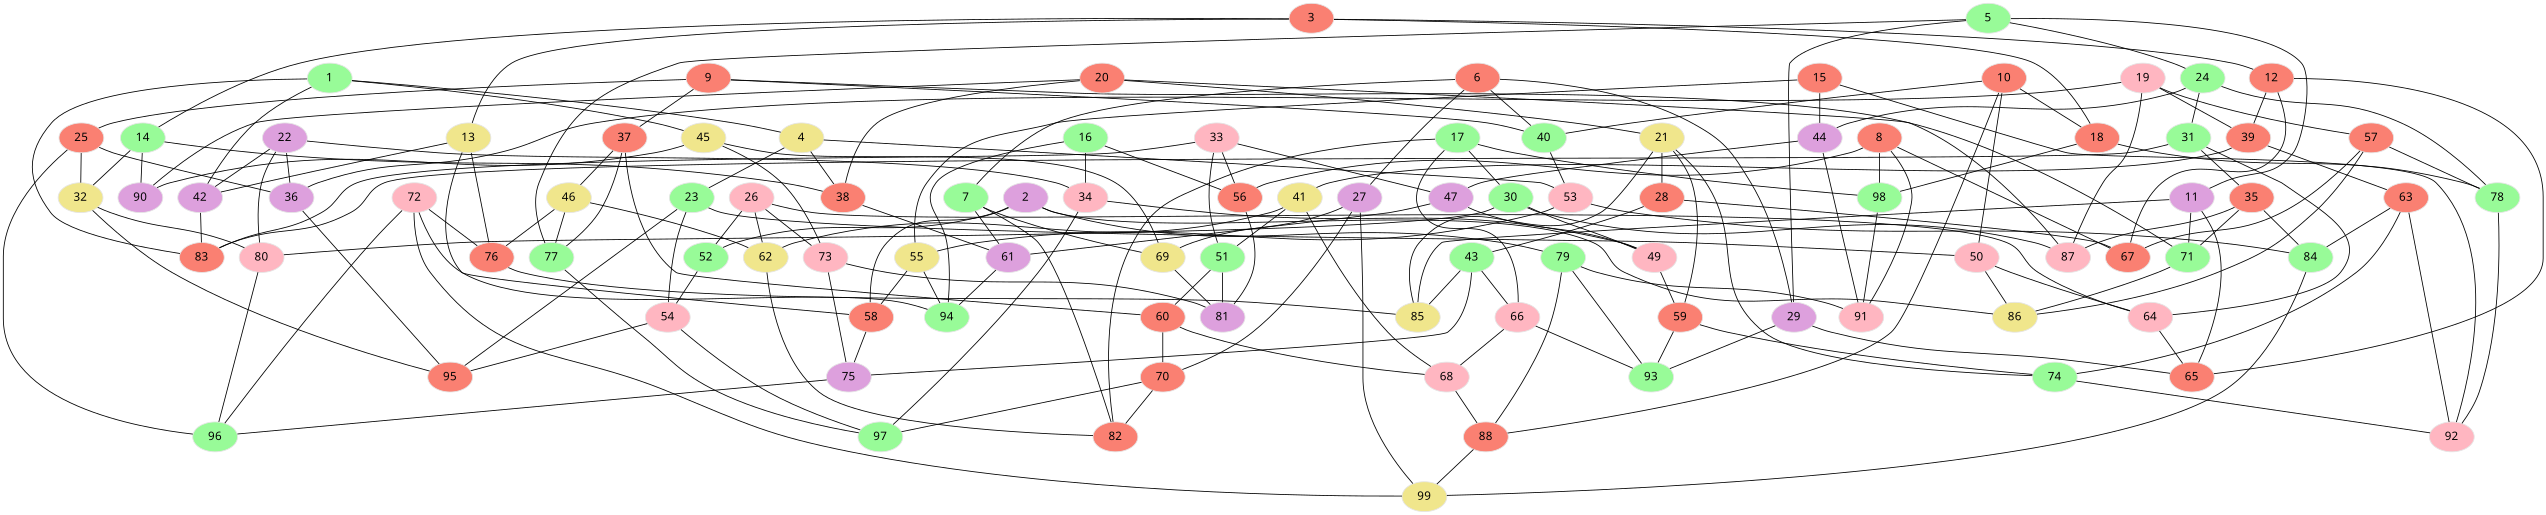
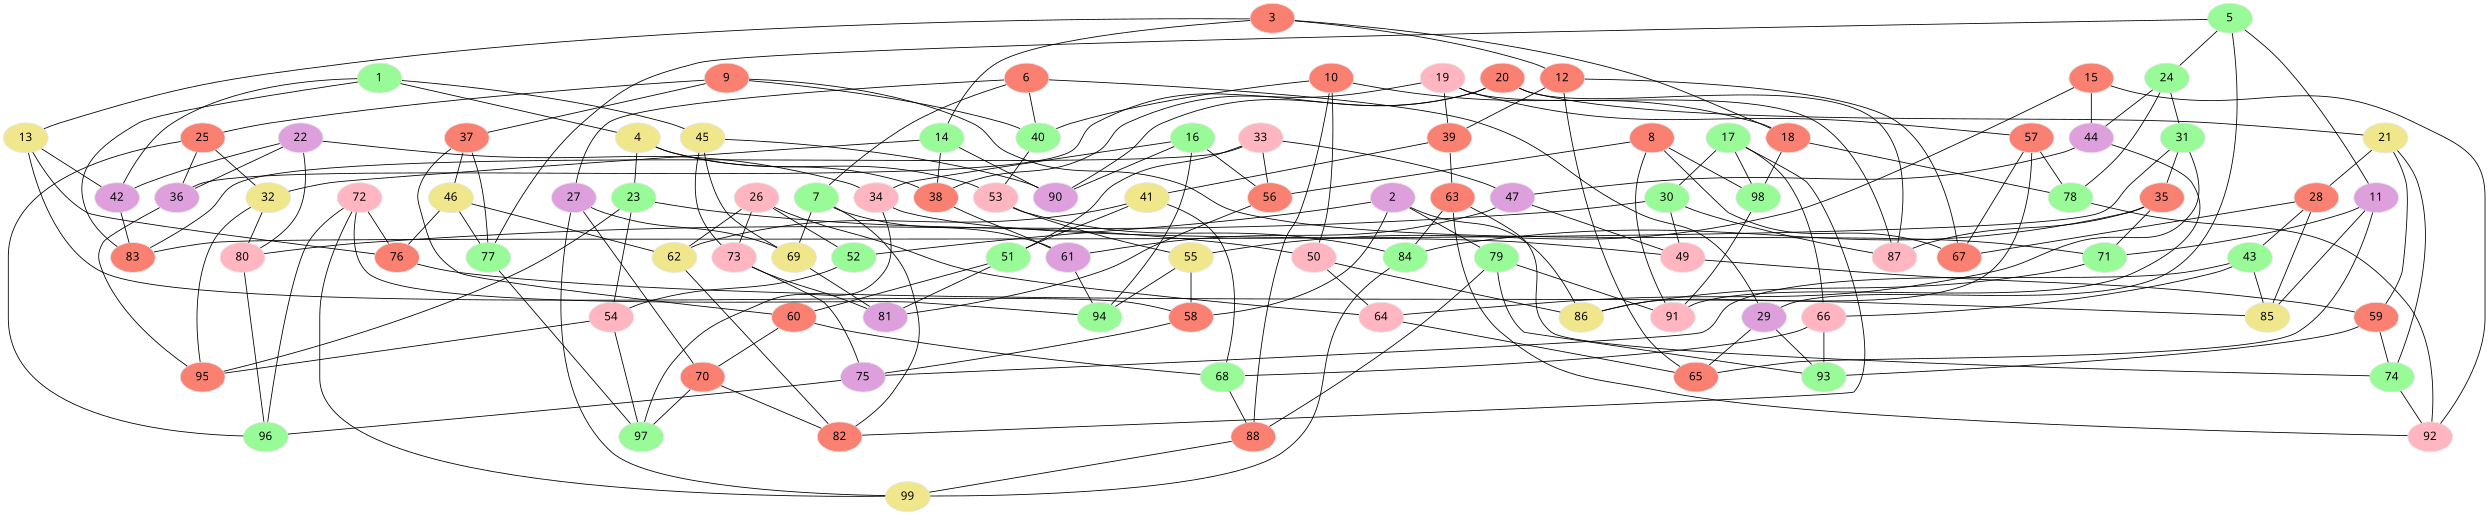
  graph {
    fontname="Noto Sans"
    node [color=gray90 fillcolor=salmon fontname="Noto Sans" style=filled]
    edge [fontname="Noto Sans"]
    1 [fillcolor=palegreen]
    4 [fillcolor=khaki]
    42 [fillcolor=plum]
    45 [fillcolor=khaki]
    83
    23 [fillcolor=palegreen]
    38
    53 [fillcolor=lightpink]
    69 [fillcolor=khaki]
    90 [fillcolor=plum]
    73 [fillcolor=lightpink]
    2 [fillcolor=plum]
    52 [fillcolor=palegreen]
    58
    79 [fillcolor=palegreen]
    86 [fillcolor=khaki]
    54 [fillcolor=lightpink]
    75 [fillcolor=plum]
    91 [fillcolor=lightpink]
    88
    93 [fillcolor=palegreen]
    3
    12
    13 [fillcolor=khaki]
    14 [fillcolor=palegreen]
    18
    67
    65
    39
    76
    32 [fillcolor=khaki]
    n32 [fillcolor=palegreen label=98]
    78 [fillcolor=palegreen]
    50 [fillcolor=lightpink]
    95
    61 [fillcolor=plum]
    55 [fillcolor=khaki]
    84 [fillcolor=palegreen]
    5 [fillcolor=palegreen]
    11 [fillcolor=plum]
    24 [fillcolor=palegreen]
    29 [fillcolor=plum]
    77 [fillcolor=palegreen]
    71 [fillcolor=palegreen]
    85 [fillcolor=khaki]
    44 [fillcolor=plum]
    31 [fillcolor=palegreen]
    97 [fillcolor=palegreen]
    6
    7 [fillcolor=palegreen]
    27 [fillcolor=plum]
    40 [fillcolor=palegreen]
    82
    70
    n55 [fillcolor=khaki label=99]
    94 [fillcolor=palegreen]
    81 [fillcolor=plum]
    8
    56
    9
    25
    37
    36 [fillcolor=plum]
    96 [fillcolor=palegreen]
    46 [fillcolor=khaki]
    60
    10
    64 [fillcolor=lightpink]
    41 [fillcolor=khaki]
    63
    80 [fillcolor=lightpink]
    15
    92 [fillcolor=lightpink]
    47 [fillcolor=plum]
    16 [fillcolor=palegreen]
    34 [fillcolor=lightpink]
    49 [fillcolor=lightpink]
    17 [fillcolor=palegreen]
    30 [fillcolor=palegreen]
    66 [fillcolor=lightpink]
    87 [fillcolor=lightpink]
-   68 [fillcolor=lightpink]
+   68 [fillcolor=palegreen]
    19 [fillcolor=lightpink]
    57
    20
    21 [fillcolor=khaki]
    28
    59
    74 [fillcolor=palegreen]
    43 [fillcolor=palegreen]
    22 [fillcolor=plum]
    35
    26 [fillcolor=lightpink]
    62 [fillcolor=khaki]
    33 [fillcolor=lightpink]
    51 [fillcolor=palegreen]
    72 [fillcolor=lightpink]
    1 -- 4
    1 -- 42
    1 -- 45
    1 -- 83
    4 -- 23
    4 -- 38
    4 -- 53
    42 -- 83
    45 -- 69
    45 -- 90
    45 -- 73
    23 -- 54
    23 -- 50
    23 -- 95
    38 -- 61
    53 -- 55
    53 -- 84
    69 -- 81
    73 -- 75
    73 -- 81
    2 -- 52
    2 -- 58
    2 -- 79
    2 -- 86
    52 -- 54
    58 -- 75
    79 -- 91
    79 -- 88
    79 -- 93
    54 -- 95
    54 -- 97
    75 -- 96
    88 -- n55
    3 -- 12
    3 -- 13
    3 -- 14
    3 -- 18
    12 -- 67
    12 -- 65
    12 -- 39
    13 -- 42
    13 -- 58
    13 -- 76
    14 -- 38
    14 -- 90
    14 -- 32
    18 -- n32
    18 -- 78
    39 -- 41
    39 -- 63
    76 -- 85
    32 -- 95
    32 -- 80
    n32 -- 91
    78 -- 92
    50 -- 86
    50 -- 64
    61 -- 94
    55 -- 58
    55 -- 94
    84 -- n55
    5 -- 11
    5 -- 24
    5 -- 29
    5 -- 77
    11 -- 65
    11 -- 71
    11 -- 85
    24 -- 78
    24 -- 44
    24 -- 31
    29 -- 93
    29 -- 65
    77 -- 97
    71 -- 86
    44 -- 91
    44 -- 47
    31 -- 83
    31 -- 64
    31 -- 35
    6 -- 29
    6 -- 7
    6 -- 27
    6 -- 40
    7 -- 69
    7 -- 61
    7 -- 82
    27 -- 69
    27 -- 70
    27 -- n55
    40 -- 53
    70 -- 97
    70 -- 82
    8 -- 91
    8 -- 67
    8 -- n32
    8 -- 56
    56 -- 81
    9 -- 71
    9 -- 40
    9 -- 25
    9 -- 37
    25 -- 32
    25 -- 36
    25 -- 96
    37 -- 77
    37 -- 46
    37 -- 60
    36 -- 95
    46 -- 76
    46 -- 77
    46 -- 62
    60 -- 70
    60 -- 68
    10 -- 88
    10 -- 18
    10 -- 50
    10 -- 40
    64 -- 65
    41 -- 68
    41 -- 62
    41 -- 51
    63 -- 84
    63 -- 92
    63 -- 74
    80 -- 96
    15 -- 55
    15 -- 44
    15 -- 92
    47 -- 61
    47 -- 49
+   16 -- 90
    16 -- 94
    16 -- 56
    16 -- 34
    34 -- 97
    34 -- 49
    49 -- 59
    17 -- n32
    17 -- 82
    17 -- 30
    17 -- 66
    30 -- 80
    30 -- 49
    30 -- 87
    66 -- 93
    66 -- 68
    68 -- 88
    19 -- 39
    19 -- 36
    19 -- 87
    19 -- 57
    57 -- 86
    57 -- 67
    57 -- 78
    20 -- 38
    20 -- 90
    20 -- 87
    20 -- 21
    21 -- 28
    21 -- 59
    21 -- 74
    28 -- 67
-   21 -- 85
+   28 -- 85
    28 -- 43
    59 -- 93
    59 -- 74
    74 -- 92
    43 -- 75
    43 -- 85
    43 -- 66
    22 -- 42
    22 -- 36
    22 -- 80
    22 -- 34
    35 -- 84
    35 -- 71
    35 -- 87
    26 -- 73
    26 -- 52
    26 -- 64
    26 -- 62
    62 -- 82
    33 -- 83
    33 -- 56
    33 -- 47
    33 -- 51
    51 -- 81
    51 -- 60
    72 -- 76
    72 -- n55
    72 -- 94
    72 -- 96
  }
